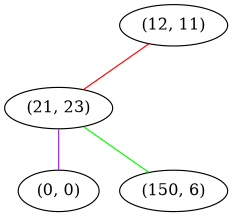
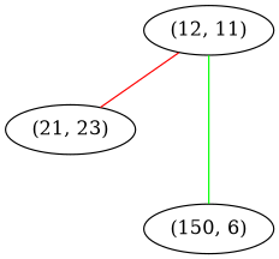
  graph {
    n1 [label="(12, 11)"]
    "(21, 23)"
-   "(0, 0)"
    "(150, 6)"
    n1 -- "(21, 23)" [color=red weight=1]
-   "(21, 23)" -- "(0, 0)" [color=purple weight=4]
-   "(21, 23)" -- "(150, 6)" [color=green weight=2]
+   n1 -- "(150, 6)" [color=green weight=2]
  }
